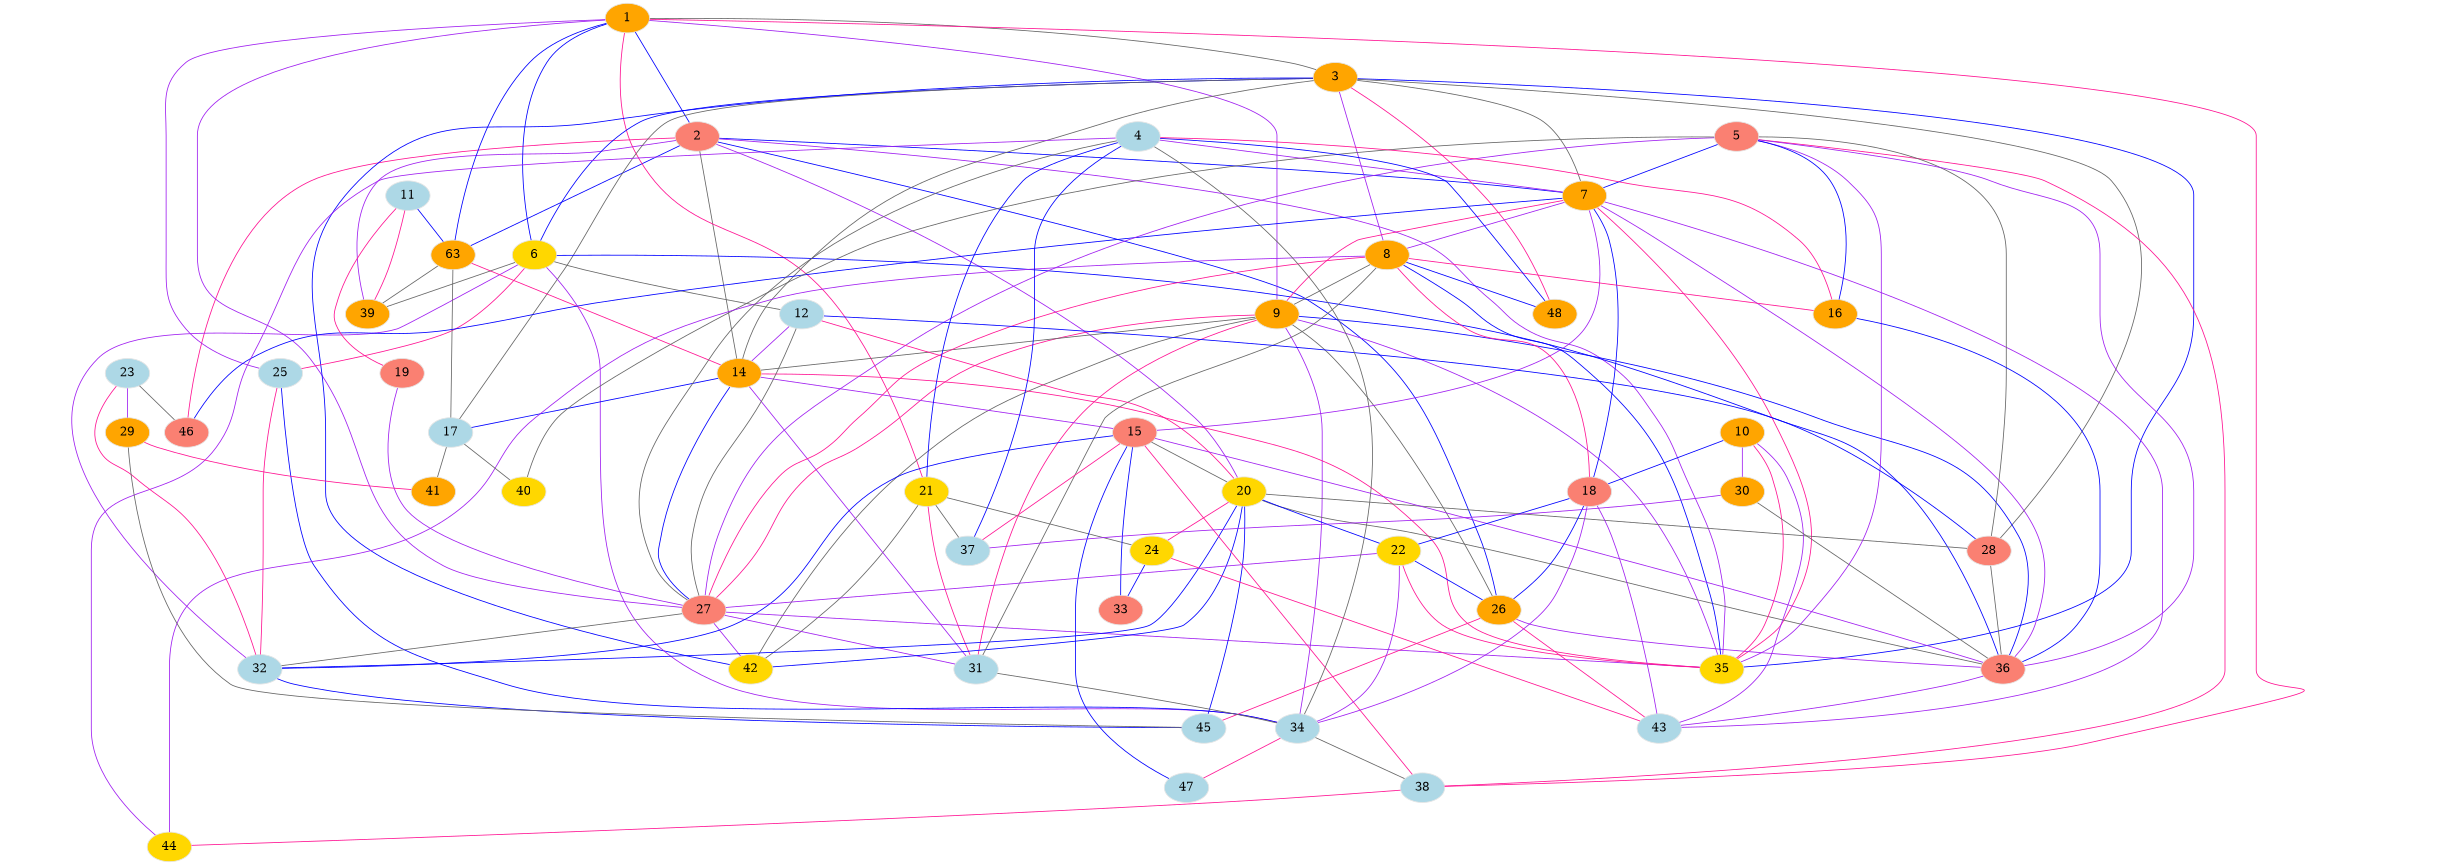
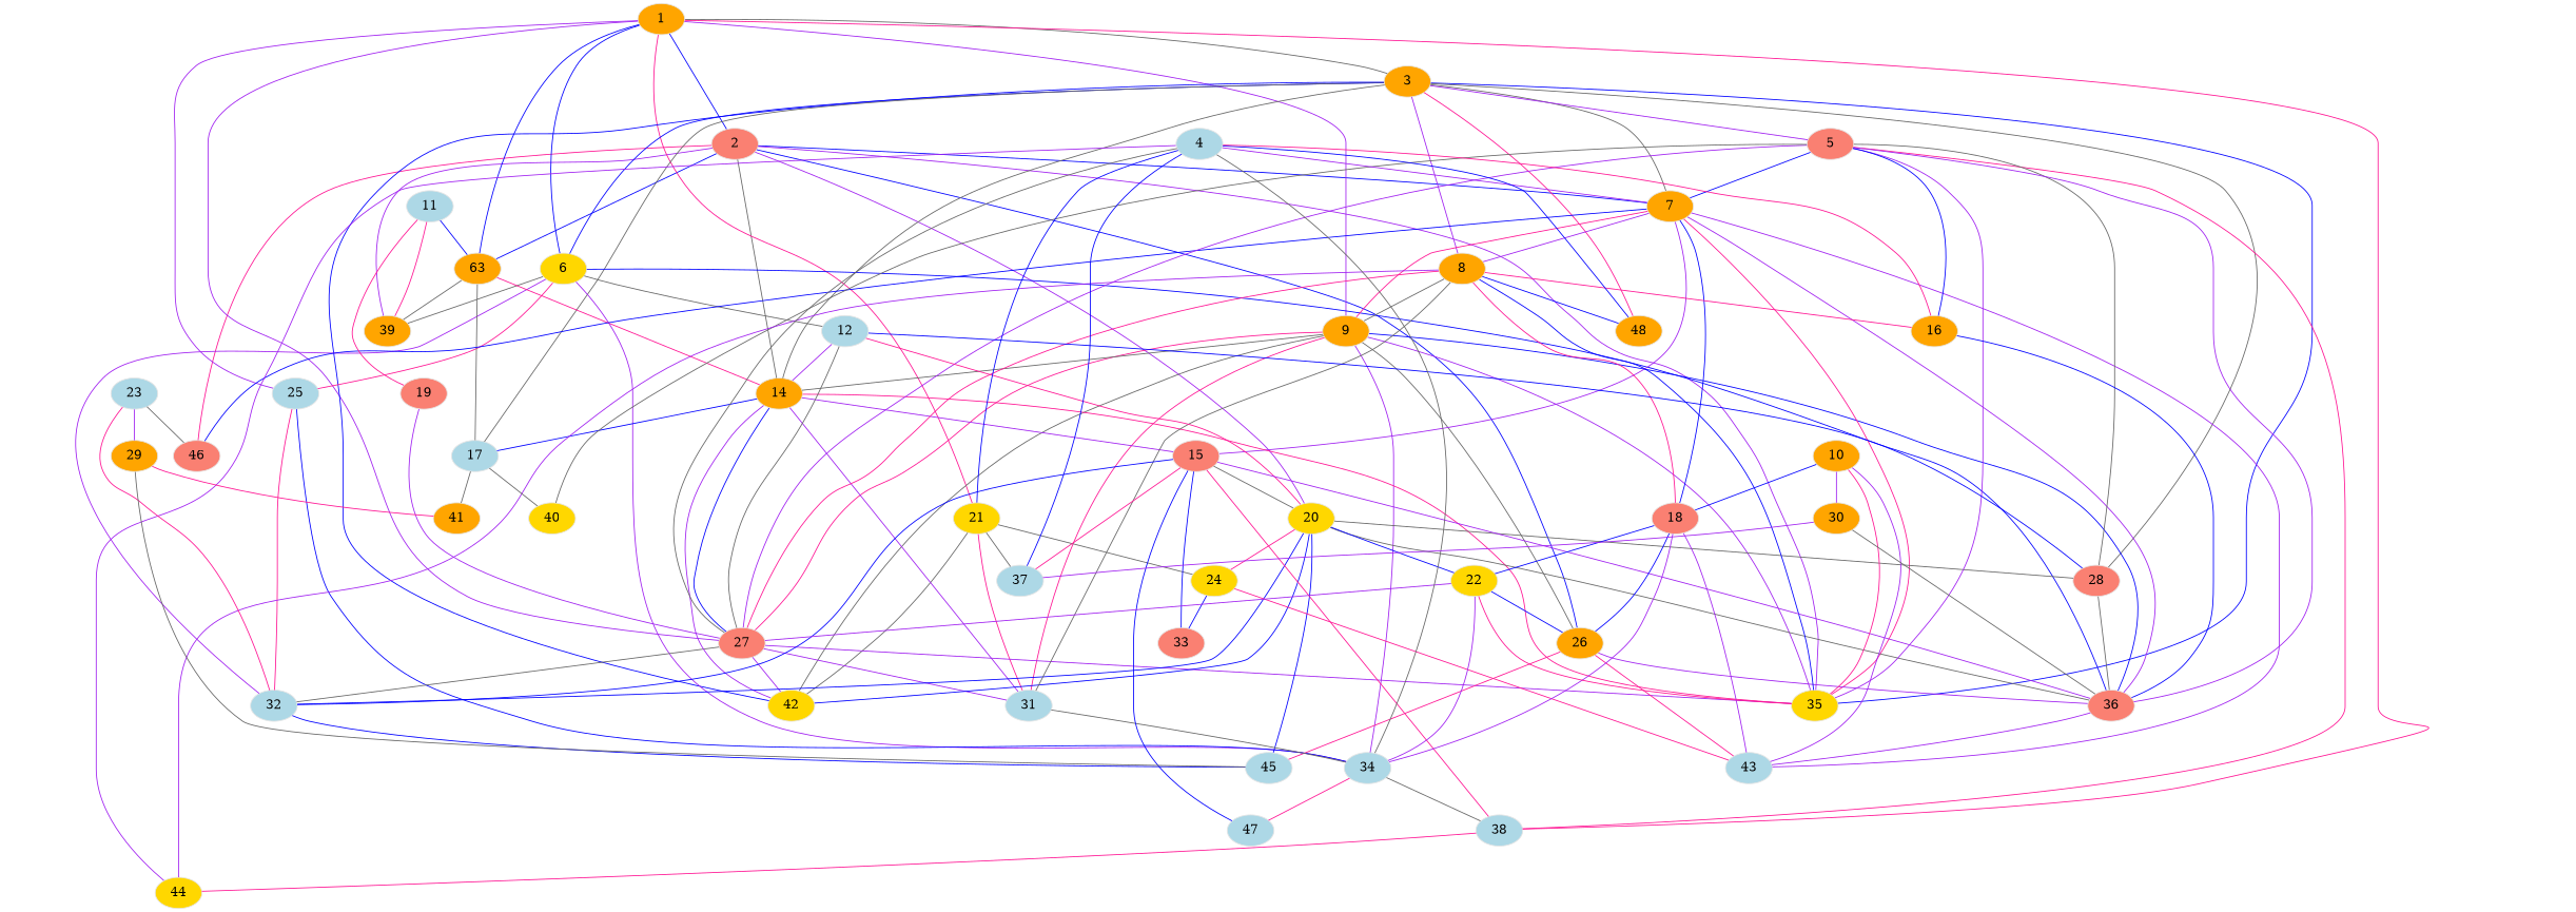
  graph {
    node [color=gray90 fillcolor=orange style=filled]
    edge [color=purple weight=1.0]
    2 [fillcolor=salmon]
    1
    3
    6 [fillcolor=gold]
    9
    n6 [label=63]
    21 [fillcolor=gold]
    25 [fillcolor=lightblue]
    27 [fillcolor=salmon]
    38 [fillcolor=lightblue]
    7
    14
    20 [fillcolor=gold]
    26
    35 [fillcolor=gold]
    39
    46 [fillcolor=salmon]
    5 [fillcolor=salmon]
    8
    17 [fillcolor=lightblue]
    28 [fillcolor=salmon]
    42 [fillcolor=gold]
    48
    34 [fillcolor=lightblue]
    36 [fillcolor=salmon]
    12 [fillcolor=lightblue]
    32 [fillcolor=lightblue]
    31 [fillcolor=lightblue]
    37 [fillcolor=lightblue]
    24 [fillcolor=gold]
    44 [fillcolor=gold]
    15 [fillcolor=salmon]
    18 [fillcolor=salmon]
    43 [fillcolor=lightblue]
    22 [fillcolor=gold]
    45 [fillcolor=lightblue]
    16
    40 [fillcolor=gold]
    41
    4 [fillcolor=lightblue]
    47 [fillcolor=lightblue]
    33 [fillcolor=salmon]
    10
    30
    11 [fillcolor=lightblue]
    19 [fillcolor=salmon]
    23 [fillcolor=lightblue]
    29
    2 -- n6 [color=blue]
    2 -- 7 [color=blue]
    2 -- 14 [color=gray40 weight=2.0]
    2 -- 20
    2 -- 26 [color=blue]
    2 -- 35
    2 -- 39
    2 -- 46 [color=deeppink]
    1 -- 2 [color=blue weight=2.0]
    1 -- 3 [color=gray40]
    1 -- 6 [color=blue]
    1 -- 9 [weight=2.0]
    1 -- n6 [color=blue]
    1 -- 21 [color=deeppink weight=2.0]
    1 -- 25
    1 -- 27
    1 -- 38 [color=deeppink]
    3 -- 6 [color=blue]
    3 -- 7 [color=gray40]
    3 -- 14 [color=gray40 weight=3.0]
    3 -- 35 [color=blue]
+   3 -- 5 [weight=2.0]
    3 -- 8
    3 -- 17 [color=gray40]
    3 -- 28 [color=gray40]
    3 -- 42 [color=blue]
    3 -- 48 [color=deeppink]
    6 -- 25 [color=deeppink]
    6 -- 39 [color=gray40]
    6 -- 34
    6 -- 36 [color=blue]
    6 -- 12 [color=gray40]
    6 -- 32
    9 -- 27 [color=deeppink weight=2.0]
    9 -- 14 [color=gray40 weight=2.0]
    9 -- 26 [color=gray40]
    9 -- 35 [weight=2.0]
    9 -- 42 [color=gray40]
    9 -- 34
    9 -- 36 [color=blue]
    9 -- 31 [color=deeppink]
    n6 -- 14 [color=deeppink]
    n6 -- 39 [color=gray40]
    n6 -- 17 [color=gray40 weight=2.0]
    21 -- 42 [color=gray40 weight=2.0]
    21 -- 31 [color=deeppink]
    21 -- 37 [color=gray40]
    21 -- 24 [color=gray40]
    25 -- 34 [color=blue]
    25 -- 32 [color=deeppink]
    27 -- 35
    27 -- 42
    27 -- 32 [color=gray40]
    27 -- 31
    38 -- 44 [color=deeppink]
    7 -- 9 [color=deeppink]
    7 -- 35 [color=deeppink]
    7 -- 46 [color=blue]
    7 -- 8
    7 -- 36
    7 -- 15
    7 -- 18 [color=blue]
    7 -- 43
    14 -- 27 [color=blue weight=2.0]
    14 -- 35 [color=deeppink]
    14 -- 17 [color=blue]
+   14 -- 42 [weight=2.0]
    14 -- 31
    14 -- 15
    20 -- 28 [color=gray40]
    20 -- 42 [color=blue]
    20 -- 36 [color=gray40]
    20 -- 32 [color=blue]
    20 -- 24 [color=deeppink weight=2.0]
    20 -- 22 [color=blue]
    20 -- 45 [color=blue]
    26 -- 36
    26 -- 43 [color=deeppink weight=2.0]
    26 -- 45 [color=deeppink weight=2.0]
    5 -- 27
    5 -- 38 [color=deeppink]
    5 -- 7 [color=blue]
    5 -- 35
    5 -- 28 [color=gray40]
    5 -- 36
    5 -- 16 [color=blue]
    5 -- 40 [color=gray40]
    8 -- 9 [color=gray40]
    8 -- 27 [color=deeppink]
    8 -- 35 [color=blue]
    8 -- 48 [color=blue]
    8 -- 31 [color=gray40]
    8 -- 44
    8 -- 18 [color=deeppink]
    8 -- 16 [color=deeppink]
    17 -- 40 [color=gray40]
    17 -- 41 [color=gray40]
    28 -- 36 [color=gray40 weight=3.0]
    34 -- 38 [color=gray40]
    34 -- 47 [color=deeppink]
    36 -- 43
    12 -- 27 [color=gray40]
    12 -- 14
    12 -- 20 [color=deeppink]
    12 -- 28 [color=blue]
    32 -- 45 [color=blue]
    31 -- 34 [color=gray40]
    24 -- 43 [color=deeppink]
    24 -- 33 [color=blue]
    15 -- 38 [color=deeppink]
    15 -- 20 [color=gray40]
    15 -- 36
    15 -- 32 [color=blue]
    15 -- 37 [color=deeppink]
    15 -- 47 [color=blue]
    15 -- 33 [color=blue weight=2.0]
    18 -- 26 [color=blue]
    18 -- 34
    18 -- 43
    18 -- 22 [color=blue]
    22 -- 27
    22 -- 26 [color=blue]
    22 -- 35 [color=deeppink]
    22 -- 34
    16 -- 36 [color=blue]
    4 -- 21 [color=blue]
    4 -- 27 [color=gray40]
    4 -- 7
    4 -- 48 [color=blue]
    4 -- 34 [color=gray40]
    4 -- 37 [color=blue]
    4 -- 44
    4 -- 16 [color=deeppink]
    10 -- 35 [color=deeppink]
    10 -- 18 [color=blue weight=2.0]
    10 -- 43
    10 -- 30
    30 -- 36 [color=gray40]
    30 -- 37
    11 -- n6 [color=blue]
    11 -- 39 [color=deeppink]
    11 -- 19 [color=deeppink]
    19 -- 27
    23 -- 46 [color=gray40]
    23 -- 32 [color=deeppink]
    23 -- 29
    29 -- 45 [color=gray40]
    29 -- 41 [color=deeppink]
  }
